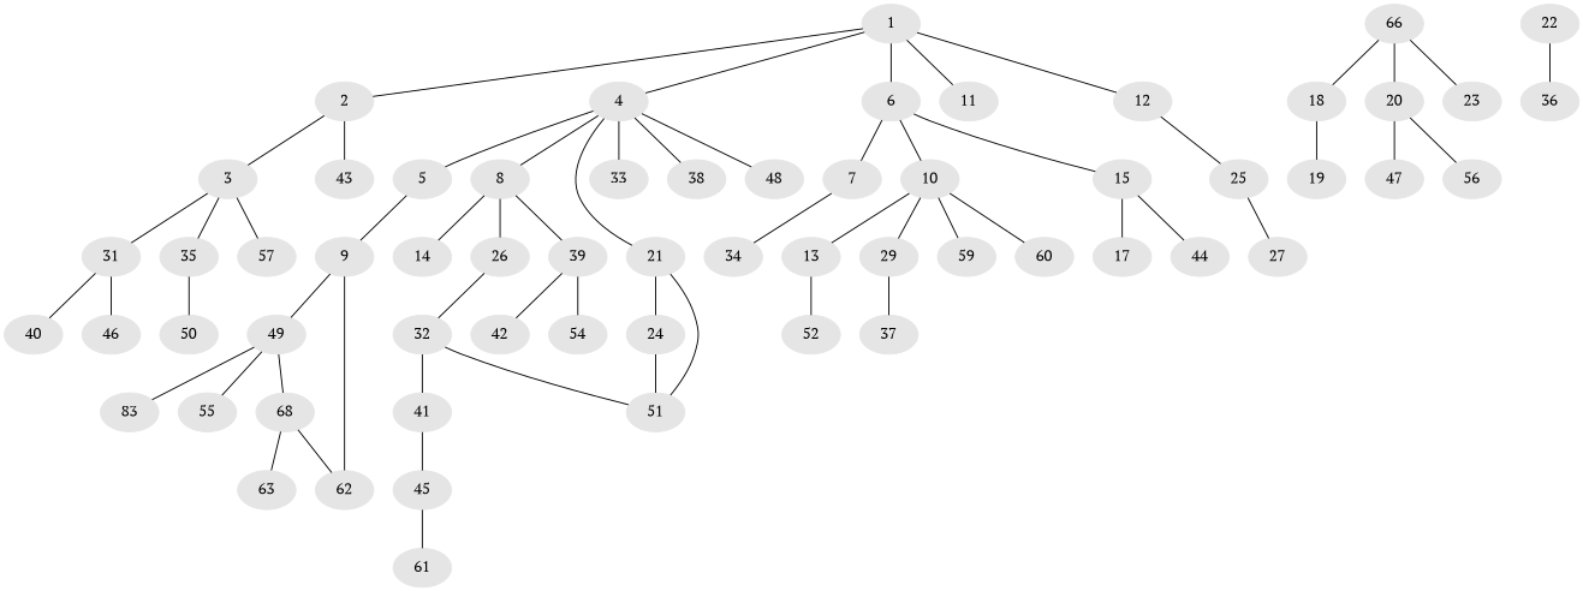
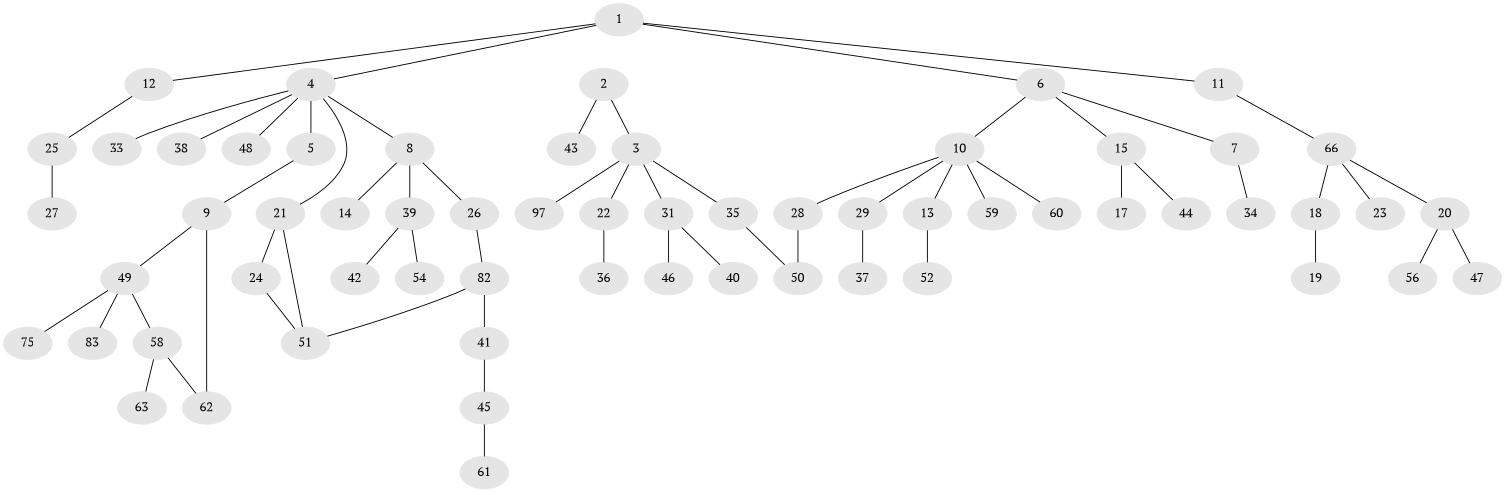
  graph {
    fontname="PT Serif"
    node [color=gray90 fontname="PT Serif" style=filled]
    edge [fontname="PT Serif"]
    1
    2
    4
    6
    11
    12
    3
    43
    5
    8
    21
    33
    38
    48
    7
    10
    15
    n18 [label=66]
    25
    22
    31
    35
-   57
+   57 [label=97]
    36
    40
    46
    50
    9
    14
    26
    39
    24
    51
    49
    62
    34
    13
+   28
    29
    59
    60
    17
    44
-   32
+   32 [label=82]
    42
    54
    n47 [label=83]
-   55
-   58 [label=68]
+   55 [label=75]
+   58
    52
    37
    18
    20
    23
    27
    19
    47
    56
    41
    45
    61
    63
-   1 -- 2
    1 -- 4
    1 -- 6
    1 -- 11
    1 -- 12
    2 -- 3
    2 -- 43
    4 -- 5
    4 -- 8
    4 -- 21
    4 -- 33
    4 -- 38
    4 -- 48
    6 -- 7
    6 -- 10
    6 -- 15
+   11 -- n18
    12 -- 25
+   3 -- 22
    3 -- 31
    3 -- 35
    3 -- 57
    5 -- 9
    8 -- 14
    8 -- 26
    8 -- 39
    21 -- 24
    21 -- 51
    7 -- 34
    10 -- 13
+   10 -- 28
    10 -- 29
    10 -- 59
    10 -- 60
    15 -- 17
    15 -- 44
    n18 -- 18
    n18 -- 20
    n18 -- 23
    25 -- 27
    22 -- 36
    31 -- 40
    31 -- 46
    35 -- 50
    9 -- 49
    9 -- 62
    26 -- 32
    39 -- 42
    39 -- 54
    24 -- 51
    49 -- n47
    49 -- 55
    49 -- 58
    13 -- 52
+   28 -- 50
    29 -- 37
    32 -- 51
    32 -- 41
    58 -- 62
    58 -- 63
    18 -- 19
    20 -- 47
    20 -- 56
    41 -- 45
    45 -- 61
  }
